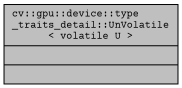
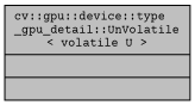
  digraph {
    fontname="Courier Prime"
-   n1 [color=black fillcolor=grey75 fontcolor=black fontname="Courier Prime" fontsize=10 height=0.2 label="{cv::gpu::device::type\l_traits_detail::UnVolatile\l\< volatile U \>\n||}" shape=record style=filled width=0.4]
+   n1 [color=black fillcolor=grey75 fontcolor=black fontname="Courier Prime" fontsize=10 height=0.2 label="{cv::gpu::device::type\l_gpu_detail::UnVolatile\l\< volatile U \>\n||}" shape=record style=filled width=0.4]
  }
